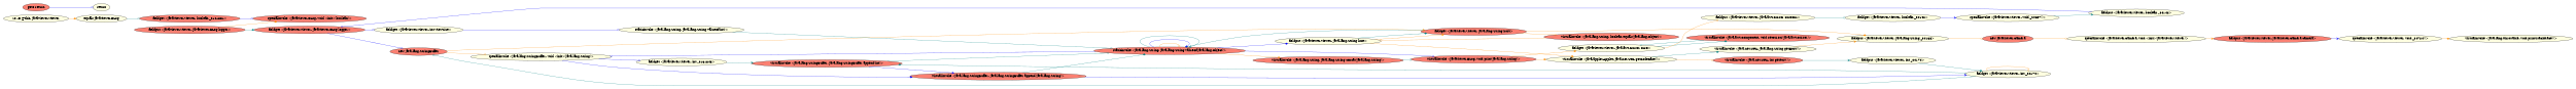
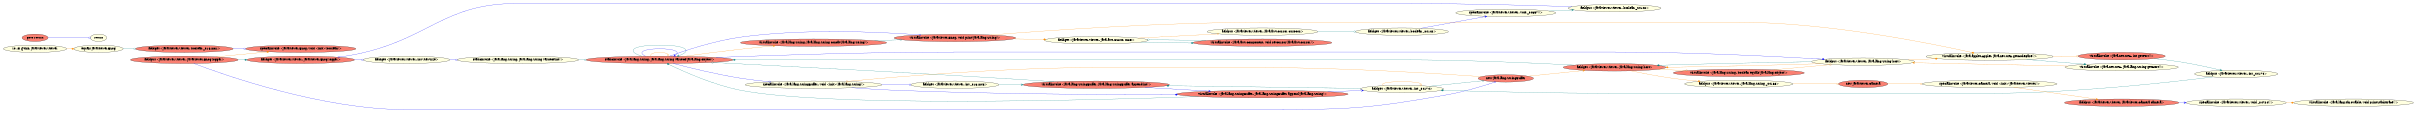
  digraph {
    rankdir=LR
    node [fillcolor=lightyellow style=filled]
    edge [arrowhead=odot color=darkorange]
    n1 [label="equals javaviewer.ELog"]
    "r0 := @this: javaviewer.Viewer"
    "fieldget <javaviewer.Viewer: boolean _$161831>" [fillcolor=salmon]
    "specialinvoke <javaviewer.ELog: void <init>(boolean)>" [fillcolor=salmon]
    "fieldput <javaviewer.Viewer: javaviewer.ELog logger>" [fillcolor=salmon]
    "fieldget <javaviewer.Viewer: javaviewer.ELog logger>" [fillcolor=salmon]
    "new java.lang.StringBuffer" [fillcolor=salmon]
    "fieldget <javaviewer.Viewer: int ViewSize>"
    "specialinvoke <java.lang.StringBuffer: void <init>(java.lang.String)>"
    "fieldget <javaviewer.Viewer: java.lang.String host>" [fillcolor=salmon]
    "staticinvoke <java.lang.String: java.lang.String valueOf(int)>"
    "fieldget <javaviewer.Viewer: int _$161843>"
    "virtualinvoke <java.lang.StringBuffer: java.lang.StringBuffer append(java.lang.String)>" [fillcolor=salmon]
    "staticinvoke <java.lang.String: java.lang.String valueOf(java.lang.Object)>" [fillcolor=salmon]
    "virtualinvoke <java.lang.String: boolean equals(java.lang.Object)>" [fillcolor=salmon]
    "fieldput <javaviewer.Viewer: java.lang.String _$4168>"
    "virtualinvoke <java.lang.StringBuffer: java.lang.StringBuffer append(int)>" [fillcolor=salmon]
    "fieldget <javaviewer.Viewer: int _$4174>"
    "virtualinvoke <javaviewer.ELog: void print(java.lang.String)>" [fillcolor=salmon]
    "virtualinvoke <java.lang.String: java.lang.String concat(java.lang.String)>" [fillcolor=salmon]
    "fieldput <javaviewer.Viewer: java.lang.String host>"
    "fieldget <javaviewer.Viewer: java.awt.Cursor curD>"
    "virtualinvoke <java.applet.Applet: java.net.URL getCodeBase()>"
    "virtualinvoke <java.awt.Component: void setCursor(java.awt.Cursor)>" [fillcolor=salmon]
    "fieldput <javaviewer.Viewer: java.awt.Cursor curDCur>"
    "virtualinvoke <java.net.URL: java.lang.String getHost()>"
    "virtualinvoke <java.net.URL: int getPort()>" [fillcolor=salmon]
    "fieldget <javaviewer.Viewer: boolean _$4142>"
    "specialinvoke <javaviewer.Viewer: void _$4657()>"
    "fieldput <javaviewer.Viewer: boolean _$4142>"
    "fieldput <javaviewer.Viewer: int _$4174>"
    "new javaviewer.Camera" [fillcolor=salmon]
    "specialinvoke <javaviewer.Camera: void <init>(javaviewer.Viewer)>"
    "fieldput <javaviewer.Viewer: javaviewer.Camera camera>" [fillcolor=salmon]
    "specialinvoke <javaviewer.Viewer: void _$4724()>"
    "virtualinvoke <java.lang.Throwable: void printStackTrace()>"
    "goto return" [fillcolor=salmon]
    return
    n1 -> "fieldget <javaviewer.Viewer: boolean _$161831>" [color=teal]
    "r0 := @this: javaviewer.Viewer" -> n1 [arrowhead=diamond]
    "fieldget <javaviewer.Viewer: boolean _$161831>" -> "specialinvoke <javaviewer.ELog: void <init>(boolean)>" [color=blue]
    "fieldput <javaviewer.Viewer: javaviewer.ELog logger>" -> "specialinvoke <javaviewer.ELog: void <init>(boolean)>" [arrowhead=diamond]
    "fieldput <javaviewer.Viewer: javaviewer.ELog logger>" -> "fieldget <javaviewer.Viewer: javaviewer.ELog logger>" [arrowhead=diamond color=teal]
-   "fieldget <javaviewer.Viewer: javaviewer.ELog logger>" -> "new java.lang.StringBuffer" [color=blue]
+   "fieldput <javaviewer.Viewer: javaviewer.ELog logger>" -> "new java.lang.StringBuffer" [color=blue]
    "fieldget <javaviewer.Viewer: javaviewer.ELog logger>" -> "fieldget <javaviewer.Viewer: int ViewSize>" [color=blue]
    "new java.lang.StringBuffer" -> "specialinvoke <java.lang.StringBuffer: void <init>(java.lang.String)>"
    "new java.lang.StringBuffer" -> "fieldget <javaviewer.Viewer: java.lang.String host>" [arrowhead=vee]
    "fieldget <javaviewer.Viewer: int ViewSize>" -> "staticinvoke <java.lang.String: java.lang.String valueOf(int)>" [color=blue]
    "specialinvoke <java.lang.StringBuffer: void <init>(java.lang.String)>" -> "fieldget <javaviewer.Viewer: int _$161843>" [color=blue]
    "specialinvoke <java.lang.StringBuffer: void <init>(java.lang.String)>" -> "virtualinvoke <java.lang.StringBuffer: java.lang.StringBuffer append(java.lang.String)>" [arrowhead=diamond color=blue]
    "fieldget <javaviewer.Viewer: java.lang.String host>" -> "staticinvoke <java.lang.String: java.lang.String valueOf(java.lang.Object)>" [arrowhead=diamond color=teal]
    "fieldget <javaviewer.Viewer: java.lang.String host>" -> "virtualinvoke <java.lang.String: boolean equals(java.lang.Object)>"
    "fieldget <javaviewer.Viewer: java.lang.String host>" -> "fieldput <javaviewer.Viewer: java.lang.String _$4168>" [arrowhead=diamond]
    "staticinvoke <java.lang.String: java.lang.String valueOf(int)>" -> "staticinvoke <java.lang.String: java.lang.String valueOf(java.lang.Object)>" [color=teal]
    "fieldget <javaviewer.Viewer: int _$161843>" -> "virtualinvoke <java.lang.StringBuffer: java.lang.StringBuffer append(int)>" [arrowhead=vee color=teal]
    "virtualinvoke <java.lang.StringBuffer: java.lang.StringBuffer append(java.lang.String)>" -> "staticinvoke <java.lang.String: java.lang.String valueOf(java.lang.Object)>" [arrowhead=diamond color=teal]
    "virtualinvoke <java.lang.StringBuffer: java.lang.StringBuffer append(java.lang.String)>" -> "fieldget <javaviewer.Viewer: int _$4174>" [arrowhead=vee color=blue]
    "staticinvoke <java.lang.String: java.lang.String valueOf(java.lang.Object)>" -> "specialinvoke <java.lang.StringBuffer: void <init>(java.lang.String)>" [color=blue]
    "staticinvoke <java.lang.String: java.lang.String valueOf(java.lang.Object)>" -> "staticinvoke <java.lang.String: java.lang.String valueOf(java.lang.Object)>"
    "staticinvoke <java.lang.String: java.lang.String valueOf(java.lang.Object)>" -> "staticinvoke <java.lang.String: java.lang.String valueOf(java.lang.Object)>" [arrowhead=vee color=blue]
    "staticinvoke <java.lang.String: java.lang.String valueOf(java.lang.Object)>" -> "staticinvoke <java.lang.String: java.lang.String valueOf(java.lang.Object)>" [arrowhead=vee color=teal]
    "staticinvoke <java.lang.String: java.lang.String valueOf(java.lang.Object)>" -> "virtualinvoke <javaviewer.ELog: void print(java.lang.String)>" [color=blue]
    "staticinvoke <java.lang.String: java.lang.String valueOf(java.lang.Object)>" -> "virtualinvoke <java.lang.String: java.lang.String concat(java.lang.String)>" [arrowhead=vee]
    "staticinvoke <java.lang.String: java.lang.String valueOf(java.lang.Object)>" -> "fieldput <javaviewer.Viewer: java.lang.String host>" [arrowhead=diamond color=blue]
    "virtualinvoke <java.lang.String: boolean equals(java.lang.Object)>" -> "fieldput <javaviewer.Viewer: java.lang.String host>"
    "fieldput <javaviewer.Viewer: java.lang.String _$4168>" -> "new javaviewer.Camera"
    "virtualinvoke <java.lang.StringBuffer: java.lang.StringBuffer append(int)>" -> "virtualinvoke <java.lang.StringBuffer: java.lang.StringBuffer append(java.lang.String)>" [arrowhead=vee color=blue]
    "virtualinvoke <java.lang.StringBuffer: java.lang.StringBuffer append(int)>" -> "staticinvoke <java.lang.String: java.lang.String valueOf(java.lang.Object)>" [color=teal]
    "fieldget <javaviewer.Viewer: int _$4174>" -> "new java.lang.StringBuffer" [color=teal]
    "fieldget <javaviewer.Viewer: int _$4174>" -> "virtualinvoke <java.lang.StringBuffer: java.lang.StringBuffer append(int)>" [arrowhead=diamond color=teal]
    "fieldget <javaviewer.Viewer: int _$4174>" -> "fieldget <javaviewer.Viewer: int _$4174>"
    "virtualinvoke <javaviewer.ELog: void print(java.lang.String)>" -> "fieldget <javaviewer.Viewer: java.awt.Cursor curD>" [arrowhead=diamond]
    "virtualinvoke <javaviewer.ELog: void print(java.lang.String)>" -> "virtualinvoke <java.applet.Applet: java.net.URL getCodeBase()>" [arrowhead=diamond]
    "virtualinvoke <java.lang.String: java.lang.String concat(java.lang.String)>" -> "virtualinvoke <javaviewer.ELog: void print(java.lang.String)>" [color=teal]
    "fieldput <javaviewer.Viewer: java.lang.String host>" -> "fieldget <javaviewer.Viewer: java.lang.String host>" [arrowhead=diamond]
    "fieldput <javaviewer.Viewer: java.lang.String host>" -> "fieldget <javaviewer.Viewer: java.lang.String host>" [arrowhead=diamond color=teal]
    "fieldput <javaviewer.Viewer: java.lang.String host>" -> "virtualinvoke <java.applet.Applet: java.net.URL getCodeBase()>" [arrowhead=diamond]
    "fieldget <javaviewer.Viewer: java.awt.Cursor curD>" -> "virtualinvoke <java.awt.Component: void setCursor(java.awt.Cursor)>" [arrowhead=diamond color=teal]
    "fieldget <javaviewer.Viewer: java.awt.Cursor curD>" -> "fieldput <javaviewer.Viewer: java.awt.Cursor curDCur>"
    "virtualinvoke <java.applet.Applet: java.net.URL getCodeBase()>" -> "virtualinvoke <java.net.URL: java.lang.String getHost()>" [arrowhead=diamond color=teal]
    "virtualinvoke <java.applet.Applet: java.net.URL getCodeBase()>" -> "virtualinvoke <java.net.URL: int getPort()>"
    "virtualinvoke <java.awt.Component: void setCursor(java.awt.Cursor)>" -> "fieldget <javaviewer.Viewer: java.awt.Cursor curD>" [color=teal]
    "fieldput <javaviewer.Viewer: java.awt.Cursor curDCur>" -> "fieldget <javaviewer.Viewer: boolean _$4142>" [color=teal]
-   "virtualinvoke <java.net.URL: java.lang.String getHost()>" -> "fieldput <javaviewer.Viewer: java.lang.String _$4168>" [arrowhead=vee]
+   "virtualinvoke <java.net.URL: java.lang.String getHost()>" -> "fieldput <javaviewer.Viewer: java.lang.String host>" [arrowhead=vee]
    "virtualinvoke <java.net.URL: int getPort()>" -> "fieldput <javaviewer.Viewer: int _$4174>" [arrowhead=vee color=teal]
    "fieldget <javaviewer.Viewer: boolean _$4142>" -> "specialinvoke <javaviewer.Viewer: void _$4657()>" [arrowhead=vee color=blue]
    "specialinvoke <javaviewer.Viewer: void _$4657()>" -> "fieldput <javaviewer.Viewer: boolean _$4142>" [arrowhead=vee color=teal]
    "fieldput <javaviewer.Viewer: boolean _$4142>" -> "fieldget <javaviewer.Viewer: javaviewer.ELog logger>" [color=blue]
    "fieldput <javaviewer.Viewer: int _$4174>" -> "fieldget <javaviewer.Viewer: int _$4174>" [arrowhead=diamond color=teal]
    "new javaviewer.Camera" -> "specialinvoke <javaviewer.Camera: void <init>(javaviewer.Viewer)>"
    "specialinvoke <javaviewer.Camera: void <init>(javaviewer.Viewer)>" -> "fieldput <javaviewer.Viewer: javaviewer.Camera camera>" [arrowhead=vee]
    "fieldput <javaviewer.Viewer: javaviewer.Camera camera>" -> "specialinvoke <javaviewer.Viewer: void _$4724()>" [arrowhead=vee color=blue]
    "specialinvoke <javaviewer.Viewer: void _$4724()>" -> "virtualinvoke <java.lang.Throwable: void printStackTrace()>" [arrowhead=diamond]
    "goto return" -> return [color=blue]
  }
